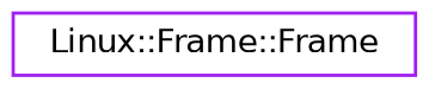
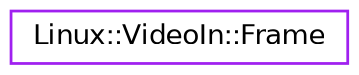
  digraph {
    rankdir=LR
    fontname="DejaVu Sans"
-   n1 [color=purple fillcolor=white fontname="DejaVu Sans" fontsize=10 height=0.2 label="Linux::Frame::Frame" shape=box style=filled width=0.4]
+   n1 [color=purple fillcolor=white fontname="DejaVu Sans" fontsize=10 height=0.2 label="Linux::VideoIn::Frame" shape=box style=filled width=0.4]
  }
